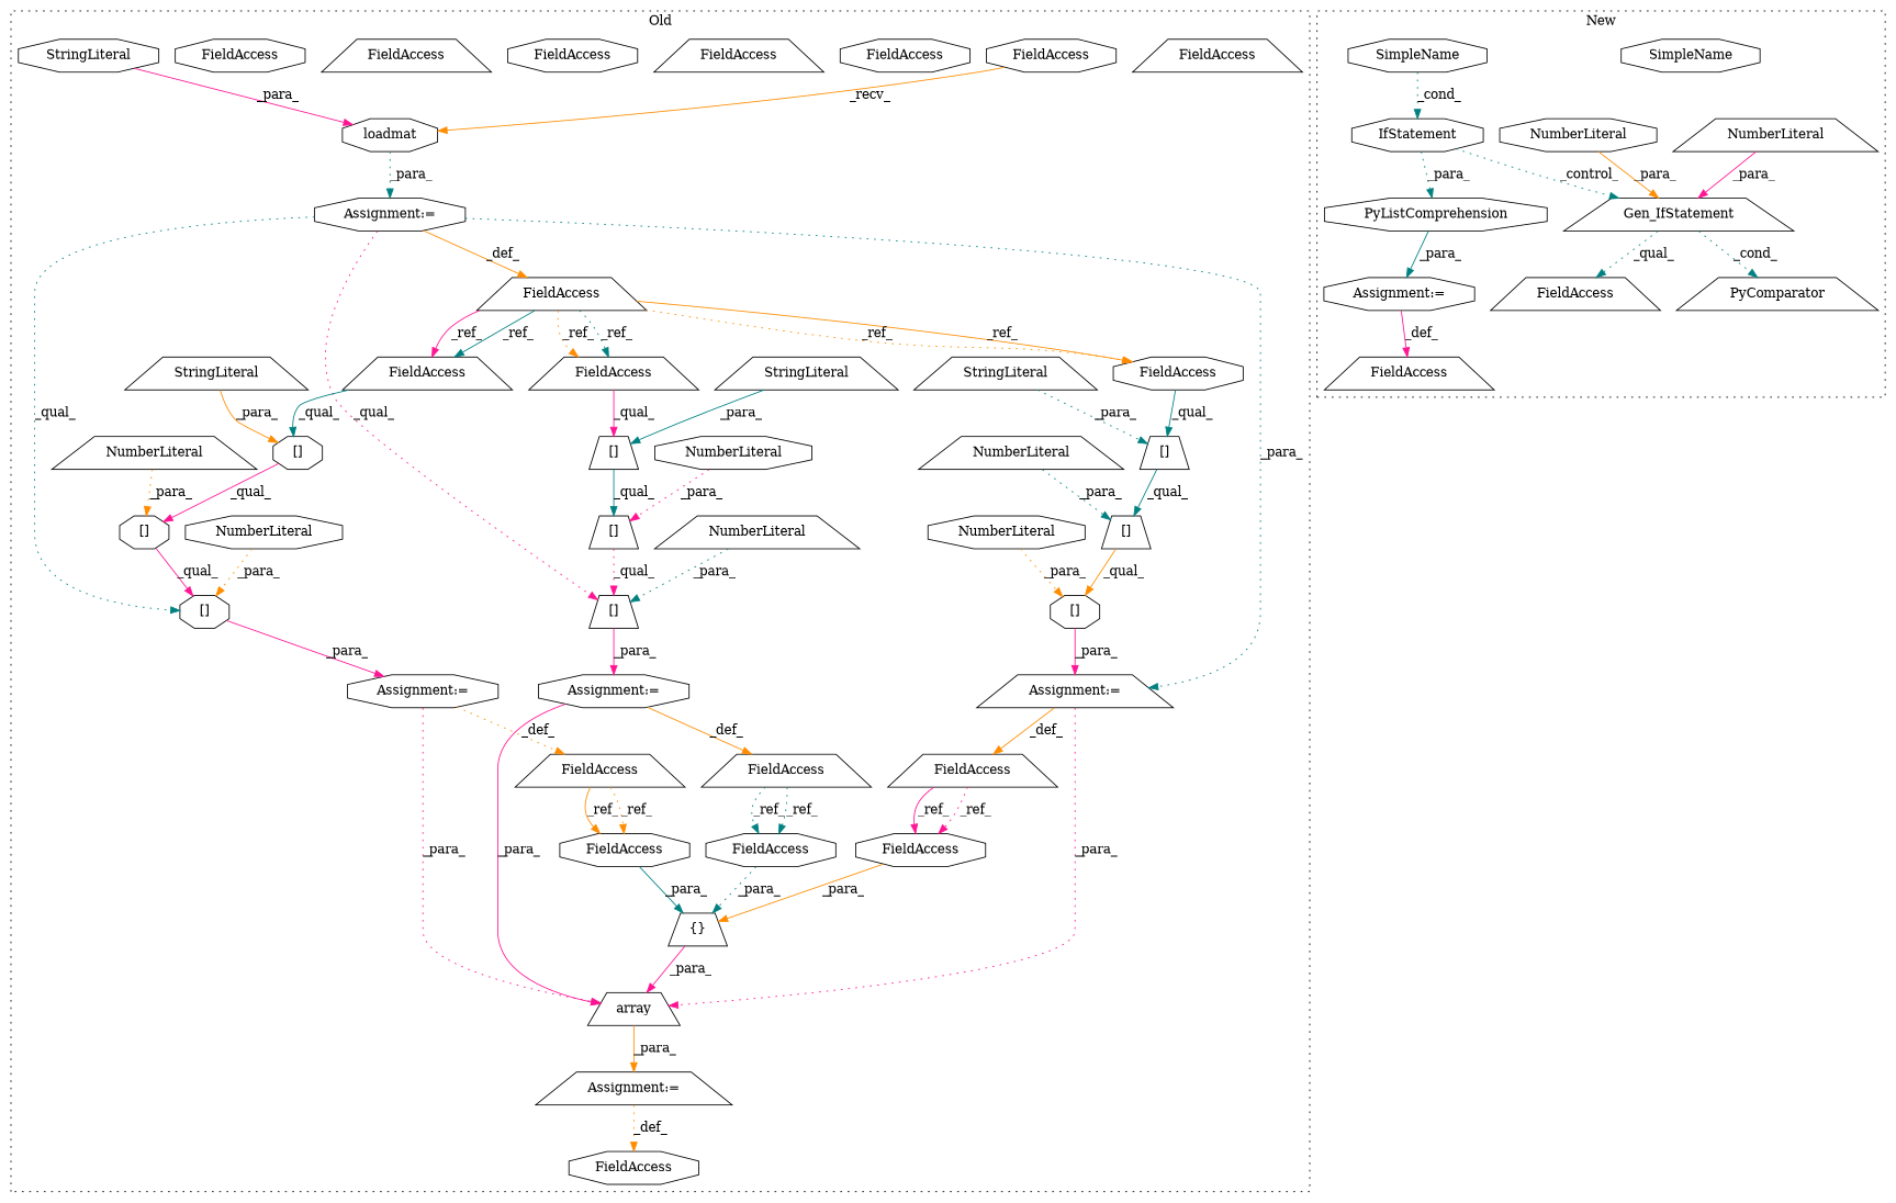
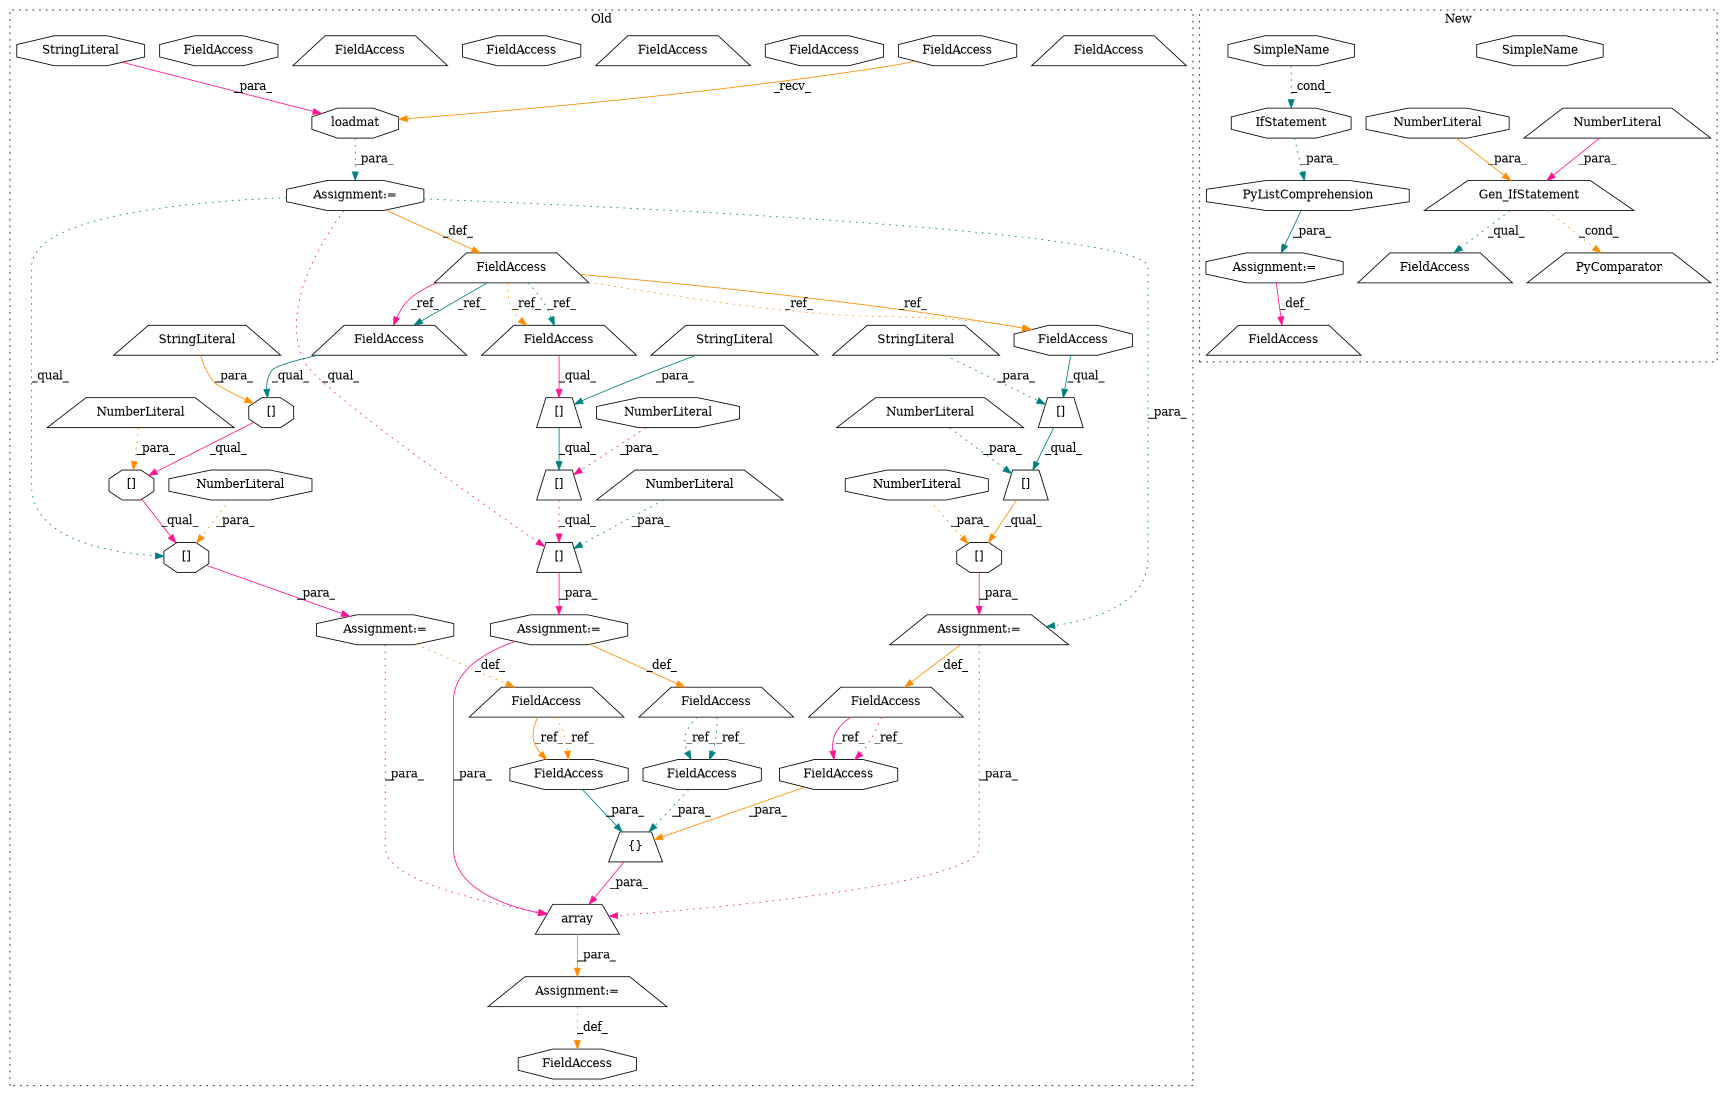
  digraph {
    node [a=22 l=1 s=6902 shape=trapezium]
    edge [color=teal style=solid]
    n1 [a=32 l="8,1" label=loadmat s="6693,6734" shape=octagon]
    n2 [a=2 l="16,1" label="[]" s="6827,6844" shape=octagon]
    n3 [a=34 label=NumberLiteral s=6843]
    n4 [a=2 l="5,1" label="[]" s="6827,6841" shape=octagon]
    n5 [a=4 l="1,1" label="{}" s="6880,6912"]
    n6 [a=2 l="16,1" label="[]" s="6751,6768"]
    n7 [a=34 label=NumberLiteral s=6767 shape=octagon]
    n8 [a=2 l="19,1" label="[]" s="6751,6771"]
    n9 [a=34 label=NumberLiteral s=6770]
    n10 [a=2 l="5,1" label="[]" s="6751,6765"]
    n11 [a=32 l="6,1" label=array s="6865,6913"]
    n12 [a=2 l="19,1" label="[]" s="6789,6809" shape=octagon]
    n13 [a=34 label=NumberLiteral s=6808 shape=octagon]
    n14 [a=2 l="16,1" label="[]" s="6789,6806"]
    n15 [a=34 label=NumberLiteral s=6805]
    n16 [a=2 l="5,1" label="[]" s="6789,6803"]
    n17 [l=4 label=FieldAccess s=6679]
    n18 [a=2 l="19,1" label="[]" s="6827,6847" shape=octagon]
    n19 [a=34 label=NumberLiteral s=6846 shape=octagon]
    n20 [l=10 label=FieldAccess s=6816]
    n21 [l=10 label=FieldAccess]
    n22 [l=5 label=FieldAccess s=6684 shape=octagon]
    n23 [l=9 label=FieldAccess s=6741]
    n24 [l=10 label=FieldAccess s=6891 shape=octagon]
    n25 [l=4 label=FieldAccess s=6854 shape=octagon]
    n26 [l=4 label=FieldAccess s=6751]
    n27 [l=9 label=FieldAccess s=6881 shape=octagon]
    n28 [l=4 label=FieldAccess s=6789]
    n29 [l=4 label=FieldAccess s=6827 shape=octagon]
    n30 [l=10 label=FieldAccess s=6778]
    n31 [a=45 l=9 label=StringLiteral s=6794]
    n32 [a=45 l=33 label=StringLiteral s=6701 shape=octagon]
    n33 [a=7 label="Assignment:=" s=6858]
    n34 [a=7 label="Assignment:=" s=6683 shape=octagon]
    n35 [a=7 label="Assignment:=" s=6750 shape=octagon]
    n36 [a=7 label="Assignment:=" s=6826 shape=octagon]
    n37 [a=7 label="Assignment:=" s=6788]
    n38 [a=45 l=9 label=StringLiteral s=6832]
    n39 [a=45 l=9 label=StringLiteral s=6756]
    n40 [l=9 label=FieldAccess s=6881 shape=octagon]
    n41 [l=10 label=FieldAccess shape=octagon]
    n42 [l=4 label=FieldAccess s=6751]
    n43 [l=4 label=FieldAccess s=6827]
    n44 [l=4 label=FieldAccess s=6789 shape=octagon]
    n45 [l=10 label=FieldAccess s=6891 shape=octagon]
    n46 [a=25 l=28 label=IfStatement s=7283 shape=octagon]
    n47 [a=32 l="13,1" label=Gen_IfStatement s="7204,7222"]
    n48 [a=113 l=28 label=PyComparator s=7283]
    n49 [a=34 label=NumberLiteral s=7221]
    n50 [a=34 l=3 label=NumberLiteral s=7217 shape=octagon]
    n51 [l=21 label=FieldAccess s=7204]
    n52 [l=4 label=FieldAccess s=7188]
    n53 [a=42 l=5 label=SimpleName s=7306 shape=octagon]
    n54 [a=7 l=12 label="Assignment:=" s=7192 shape=octagon]
    n55 [a=109 l=115 label=PyListComprehension s=7204 shape=octagon]
    n56 [a=42 l=5 label=SimpleName s=7306 shape=octagon]
    subgraph cluster_1 {
      label=Old
      style=dotted
      n1
      n2
      n3
      n4
      n5
      n6
      n7
      n8
      n9
      n10
      n11
      n12
      n13
      n14
      n15
      n16
      n17
      n18
      n19
      n20
      n21
      n22
      n23
      n24
      n25
      n26
      n27
      n28
      n29
      n30
      n31
      n32
      n33
      n34
      n35
      n36
      n37
      n38
      n39
      n40
      n41
      n42
      n43
      n44
      n45
    }
    subgraph cluster_2 {
      label=New
      style=dotted
      n46
      n47
      n48
      n49
      n50
      n51
      n52
      n53
      n54
      n55
      n56
    }
    n1 -> n34 [label=_para_ style=dotted]
    n2 -> n18 [color=deeppink label=_qual_]
    n3 -> n2 [color=darkorange label=_para_ style=dotted]
    n4 -> n2 [color=deeppink label=_qual_]
    n5 -> n11 [color=deeppink label=_para_]
    n6 -> n8 [color=deeppink label=_qual_ style=dotted]
    n7 -> n6 [color=deeppink label=_para_ style=dotted]
    n8 -> n35 [color=deeppink label=_para_]
    n9 -> n8 [label=_para_ style=dotted]
    n10 -> n6 [label=_qual_]
    n11 -> n33 [color=darkorange label=_para_]
    n12 -> n37 [color=deeppink label=_para_]
    n13 -> n12 [color=darkorange label=_para_ style=dotted]
    n14 -> n12 [color=darkorange label=_qual_]
    n15 -> n14 [label=_para_ style=dotted]
    n16 -> n14 [label=_qual_]
    n17 -> n42 [color=darkorange label=_ref_ style=dotted]
    n17 -> n42 [label=_ref_ style=dotted]
    n17 -> n43 [label=_ref_]
    n17 -> n43 [color=deeppink label=_ref_]
    n17 -> n44 [color=darkorange label=_ref_]
    n17 -> n44 [color=darkorange label=_ref_ style=dotted]
    n18 -> n36 [color=deeppink label=_para_]
    n19 -> n18 [color=darkorange label=_para_ style=dotted]
    n20 -> n41 [color=darkorange label=_ref_]
    n20 -> n41 [color=darkorange label=_ref_ style=dotted]
    n22 -> n1 [color=darkorange label=_recv_]
    n23 -> n40 [label=_ref_ style=dotted]
    n23 -> n40 [label=_ref_ style=dotted]
    n30 -> n45 [color=deeppink label=_ref_ style=dotted]
    n30 -> n45 [color=deeppink label=_ref_]
    n31 -> n16 [label=_para_ style=dotted]
    n32 -> n1 [color=deeppink label=_para_]
    n33 -> n25 [color=darkorange label=_def_ style=dotted]
    n34 -> n8 [color=deeppink label=_qual_ style=dotted]
    n34 -> n17 [color=darkorange label=_def_]
    n34 -> n18 [label=_qual_ style=dotted]
    n34 -> n37 [label=_para_ style=dotted]
    n35 -> n11 [color=deeppink label=_para_]
    n35 -> n23 [color=darkorange label=_def_]
    n36 -> n11 [color=deeppink label=_para_ style=dotted]
    n36 -> n20 [color=darkorange label=_def_ style=dotted]
    n37 -> n11 [color=deeppink label=_para_ style=dotted]
    n37 -> n30 [color=darkorange label=_def_]
    n38 -> n4 [color=darkorange label=_para_]
    n39 -> n10 [label=_para_]
    n40 -> n5 [label=_para_ style=dotted]
    n41 -> n5 [label=_para_]
    n42 -> n10 [color=deeppink label=_qual_]
    n43 -> n4 [label=_qual_]
    n44 -> n16 [label=_qual_]
    n45 -> n5 [color=darkorange label=_para_]
-   n46 -> n47 [label=_control_ style=dotted]
    n46 -> n55 [label=_para_ style=dotted]
-   n47 -> n48 [label=_cond_ style=dotted]
+   n47 -> n48 [color=darkorange label=_cond_ style=dotted]
    n47 -> n51 [label=_qual_ style=dotted]
    n49 -> n47 [color=deeppink label=_para_]
    n50 -> n47 [color=darkorange label=_para_]
    n54 -> n52 [color=deeppink label=_def_]
    n55 -> n54 [label=_para_]
    n56 -> n46 [label=_cond_ style=dotted]
  }
